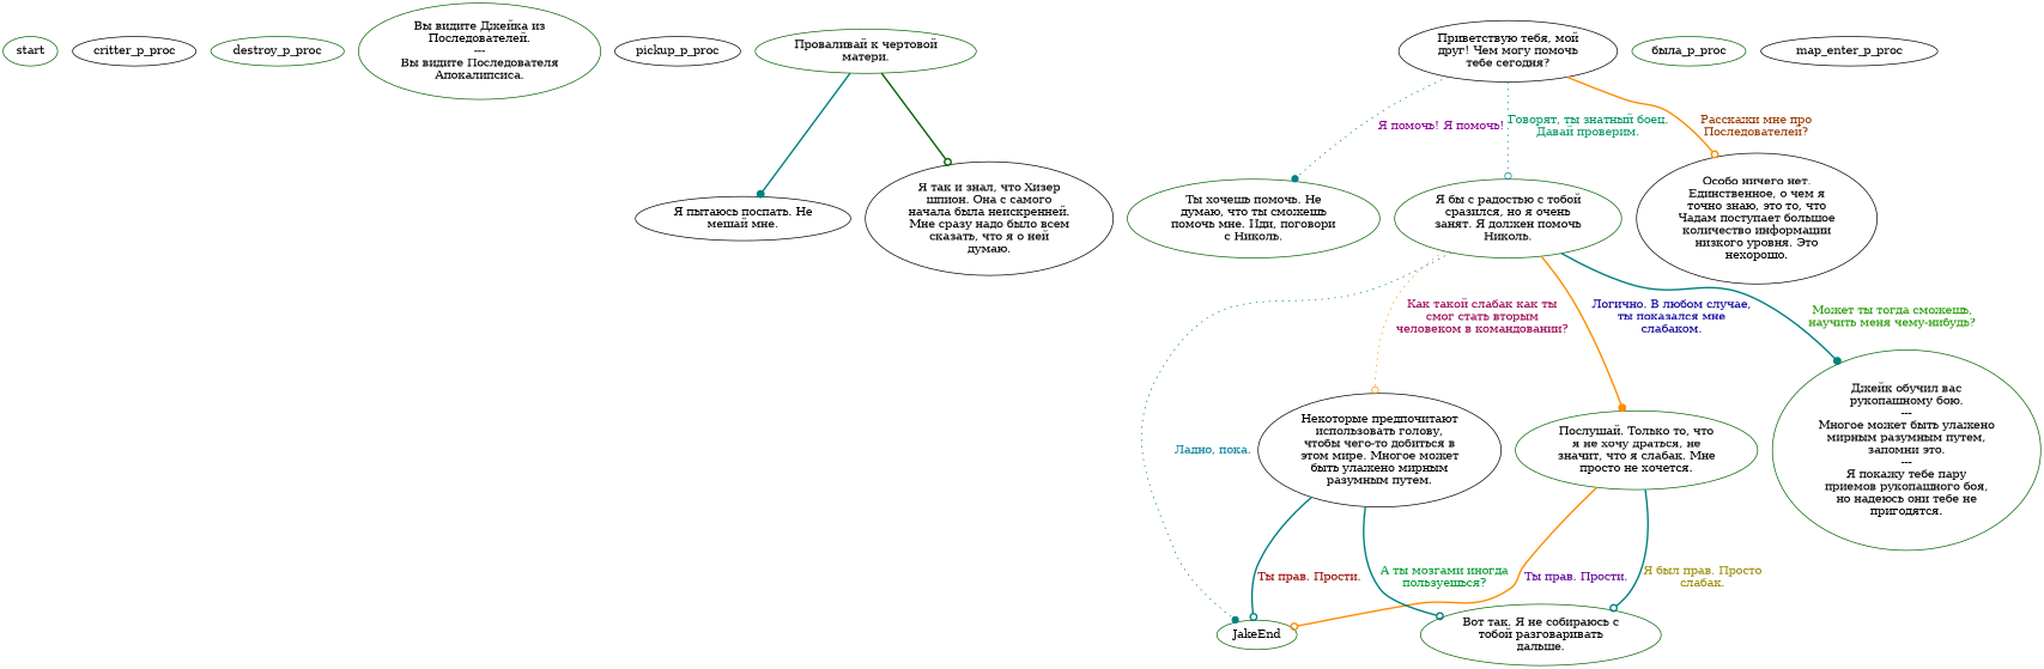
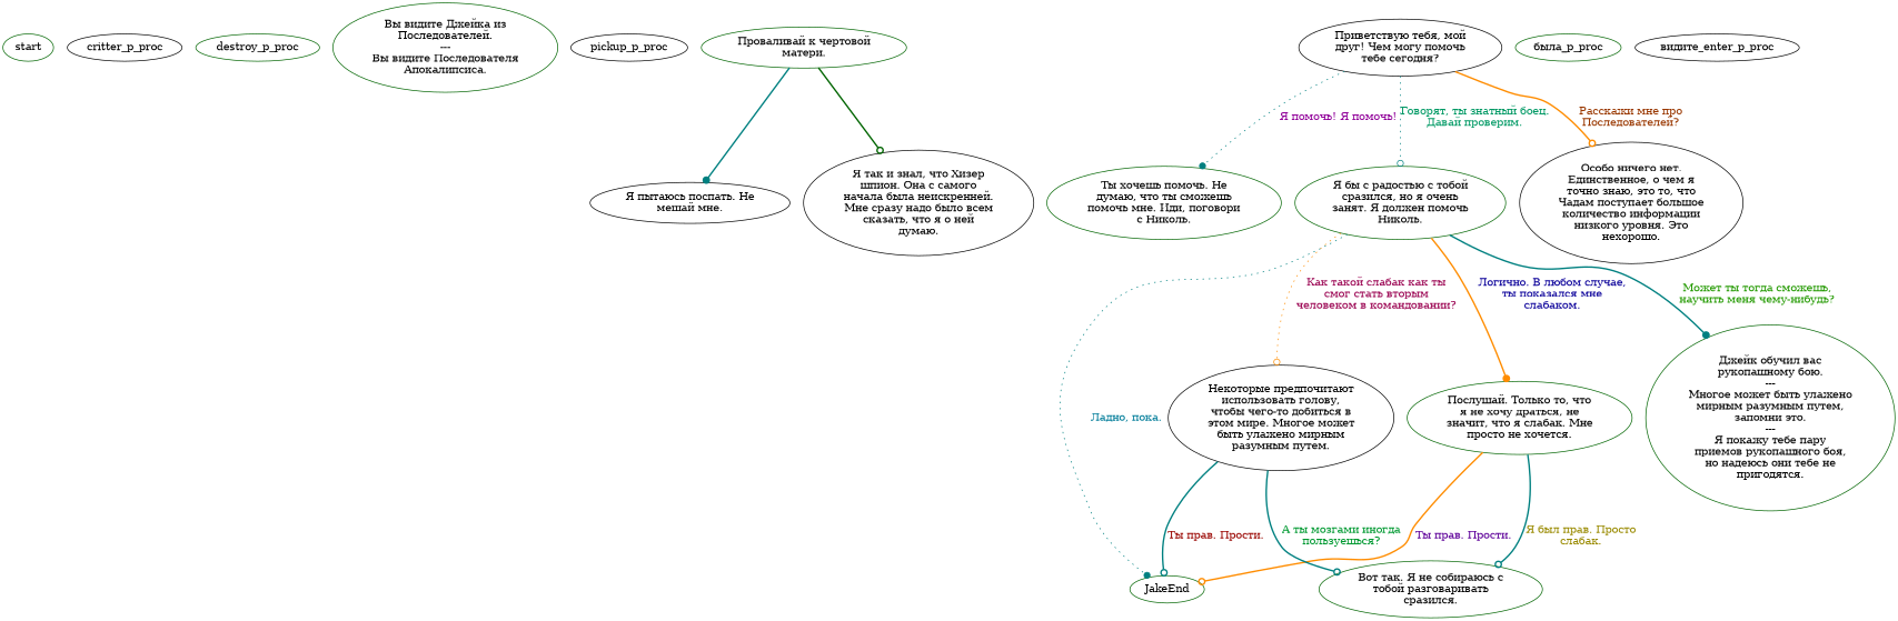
  digraph {
    node [color=darkgreen fillcolor="#FFFFFF" style=filled]
    edge [arrowhead=odot color=teal style=bold]
    start
    critter_p_proc [color=black]
    destroy_p_proc
    n4 [label="Вы видите Джейка из\nПоследователей.\n---\nВы видите Последователя\nАпокалипсиса."]
    pickup_p_proc [color=black]
    n6 [label="Проваливай к чертовой\nматери."]
    n7 [color=black label="Я пытаюсь поспать. Не\nмешай мне."]
    n8 [color=black label="Я так и знал, что Хизер\nшпион. Она с самого\nначала была неискренней.\nМне сразу надо было всем\nсказать, что я о ней\nдумаю."]
    n9 [color=black label="Приветствую тебя, мой\nдруг! Чем могу помочь\nтебе сегодня?"]
    n10 [label="Ты хочешь помочь. Не\nдумаю, что ты сможешь\nпомочь мне. Иди, поговори\nс Николь."]
    n11 [label="Я бы с радостью с тобой\nсразился, но я очень\nзанят. Я должен помочь\nНиколь."]
    n12 [color=black label="Особо ничего нет.\nЕдинственное, о чем я\nточно знаю, это то, что\nЧадам поступает большое\nколичество информации\nнизкого уровня. Это\nнехорошо."]
    n13 [label="Послушай. Только то, что\nя не хочу драться, не\nзначит, что я слабак. Мне\nпросто не хочется."]
    n14 [label="Джейк обучил вас\nрукопашному бою.\n---\nМногое может быть улажено\nмирным разумным путем,\nзапомни это.\n---\nЯ покажу тебе пару\nприемов рукопашного боя,\nно надеюсь они тебе не\nпригодятся."]
    n15 [color=black label="Некоторые предпочитают\nиспользовать голову,\nчтобы чего-то добиться в\nэтом мире. Многое может\nбыть улажено мирным\nразумным путем."]
    JakeEnd
    n17 [label="была_p_proc"]
-   map_enter_p_proc [color=black]
-   n19 [label="Вот так. Я не собираюсь с\nтобой разговаривать\nдальше."]
+   map_enter_p_proc [color=black label="видите_enter_p_proc"]
+   n19 [label="Вот так. Я не собираюсь с\nтобой разговаривать\nсразился."]
    n6 -> n7 [arrowhead=dot]
    n6 -> n8 [color=darkgreen]
    n9 -> n10 [arrowhead=dot fontcolor="#900099" label="Я помочь! Я помочь!" style=dotted]
    n9 -> n11 [fontcolor="#009964" label="Говорят, ты знатный боец.\nДавай проверим." style=dotted]
    n9 -> n12 [color=darkorange fontcolor="#993700" label="Расскажи мне про\nПоследователей?"]
    n11 -> n13 [arrowhead=dot color=darkorange fontcolor="#0A0099" label="Логично. В любом случае,\nты показался мне\nслабаком."]
    n11 -> n14 [arrowhead=dot fontcolor="#229900" label="Может ты тогда сможешь,\nнаучить меня чему-нибудь?"]
    n11 -> n15 [color=darkorange fontcolor="#99004F" label="Как такой слабак как ты\nсмог стать вторым\nчеловеком в командовании?" style=dotted]
    n11 -> JakeEnd [arrowhead=dot fontcolor="#007C99" label="Ладно, пока." style=dotted]
    n13 -> JakeEnd [color=darkorange fontcolor="#5D0099" label="Ты прав. Прости."]
    n13 -> n19 [fontcolor="#998A00" label="Я был прав. Просто\nслабак."]
    n15 -> JakeEnd [fontcolor="#990400" label="Ты прав. Прости."]
    n15 -> n19 [fontcolor="#009931" label="А ты мозгами иногда\nпользуешься?"]
  }
